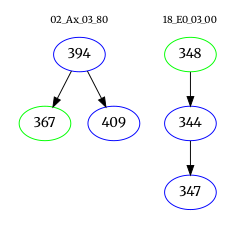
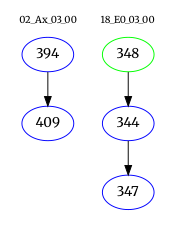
  digraph {
    fontname=Merriweather
    node [color=blue fontname=Merriweather]
    edge [color=black fontname=Merriweather]
    n1 [label=394]
-   n2 [color=green label=367]
    n3 [label=409]
    n4 [label=344]
    n5 [color=green label=348]
    n6 [label=347]
    subgraph cluster_1 {
      color=white
      fontsize=10
-     label="02_Ax_03_80"
+     label="02_Ax_03_00"
      n1
-     n2
      n3
    }
    subgraph cluster_2 {
      color=white
      fontsize=10
      label="18_E0_03_00"
      n4
      n5
      n6
    }
-   n1 -> n2
    n1 -> n3
    n4 -> n6
    n5 -> n4
  }
